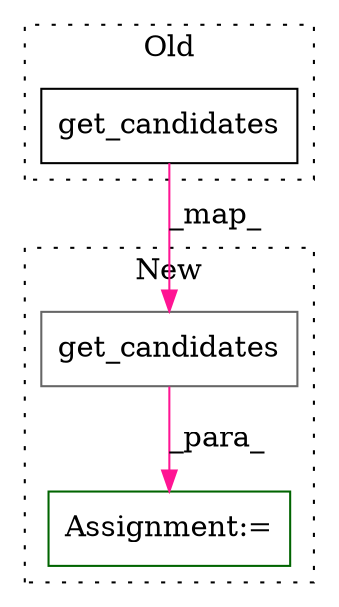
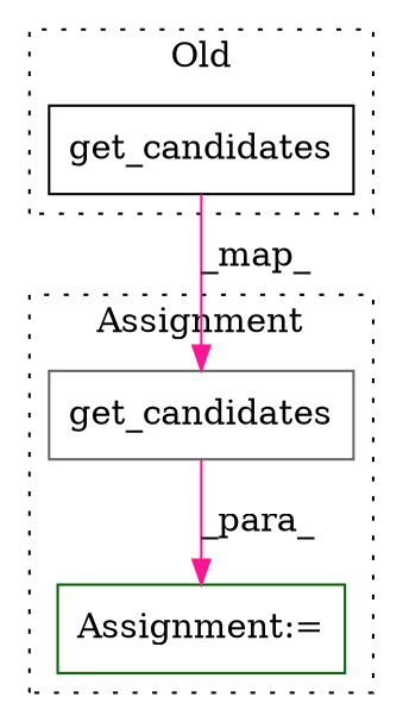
  digraph {
    node [a=32 l="15,1" shape=box]
    edge [color=deeppink]
    n1 [label=get_candidates s="1488,1508" color=gray40]
    n2 [a=7 l=1 label="Assignment:=" s=1482 color=darkgreen]
    n3 [label=get_candidates s="2131,2152" color=black]
    subgraph cluster_1 {
-     label=New
+     label=Assignment
      style=dotted
      n1
      n2
    }
    subgraph cluster_2 {
      label=Old
      style=dotted
      n3
    }
    n1 -> n2 [label=_para_]
    n3 -> n1 [label=_map_]
  }
